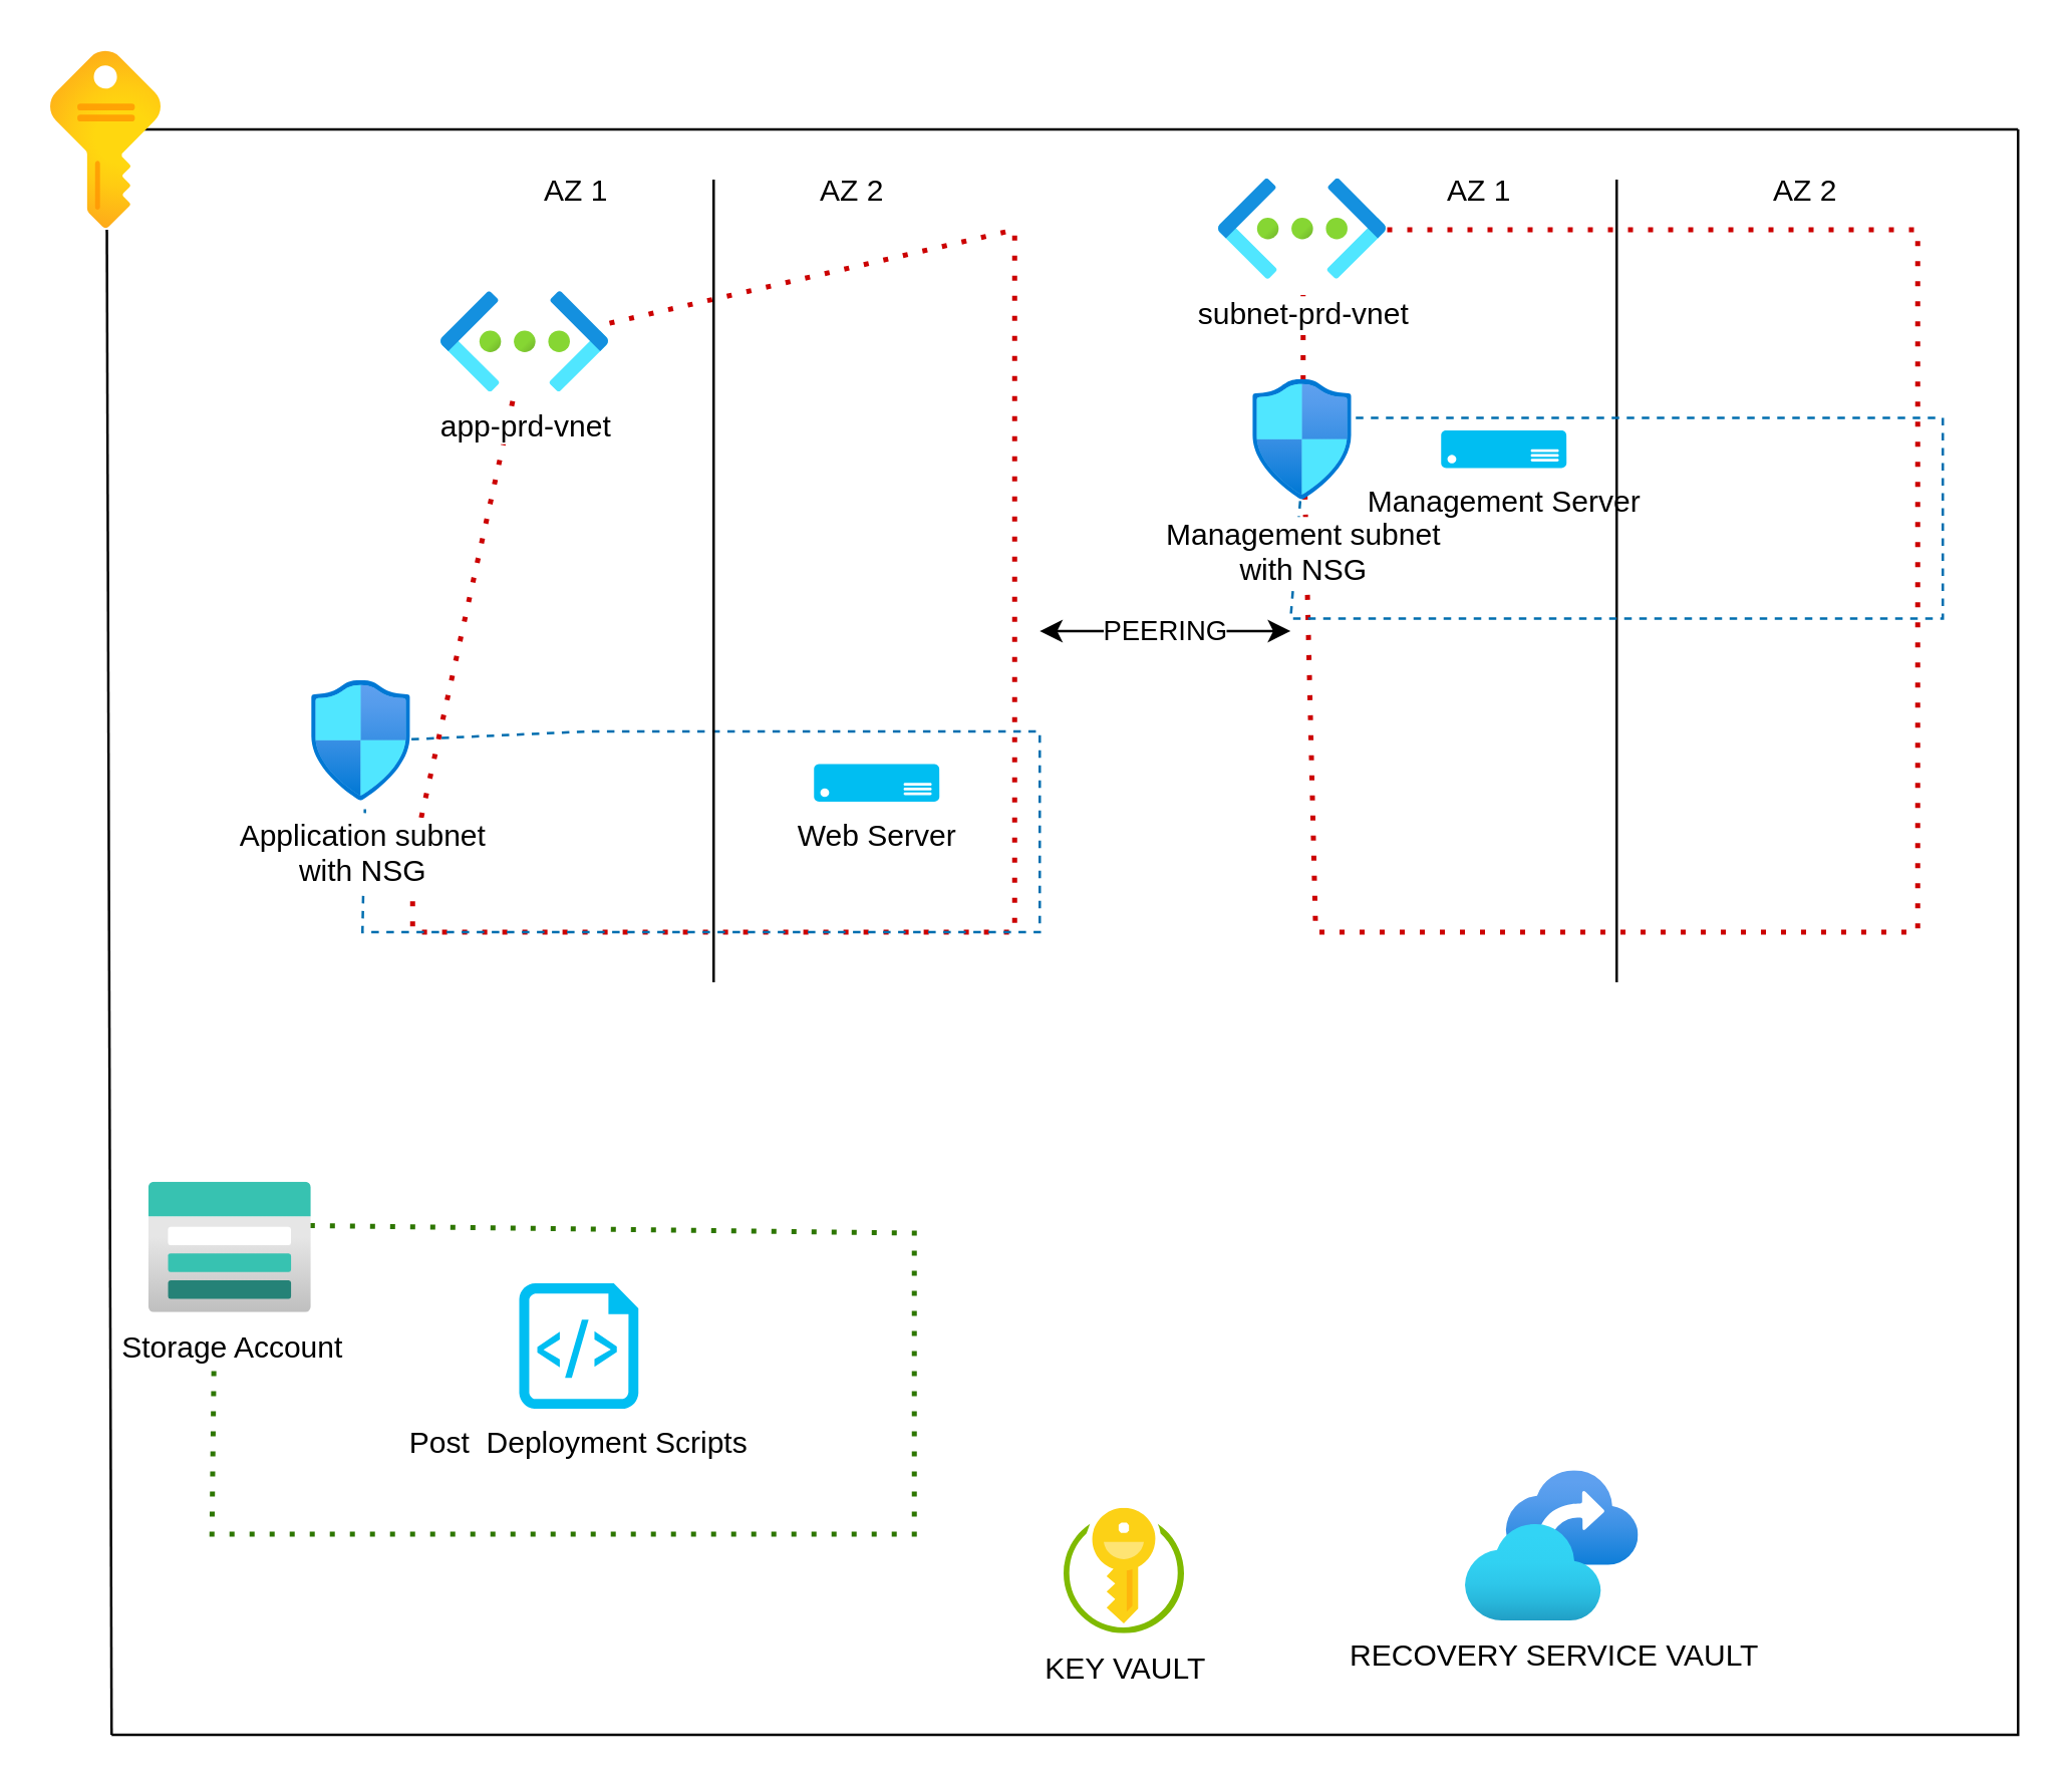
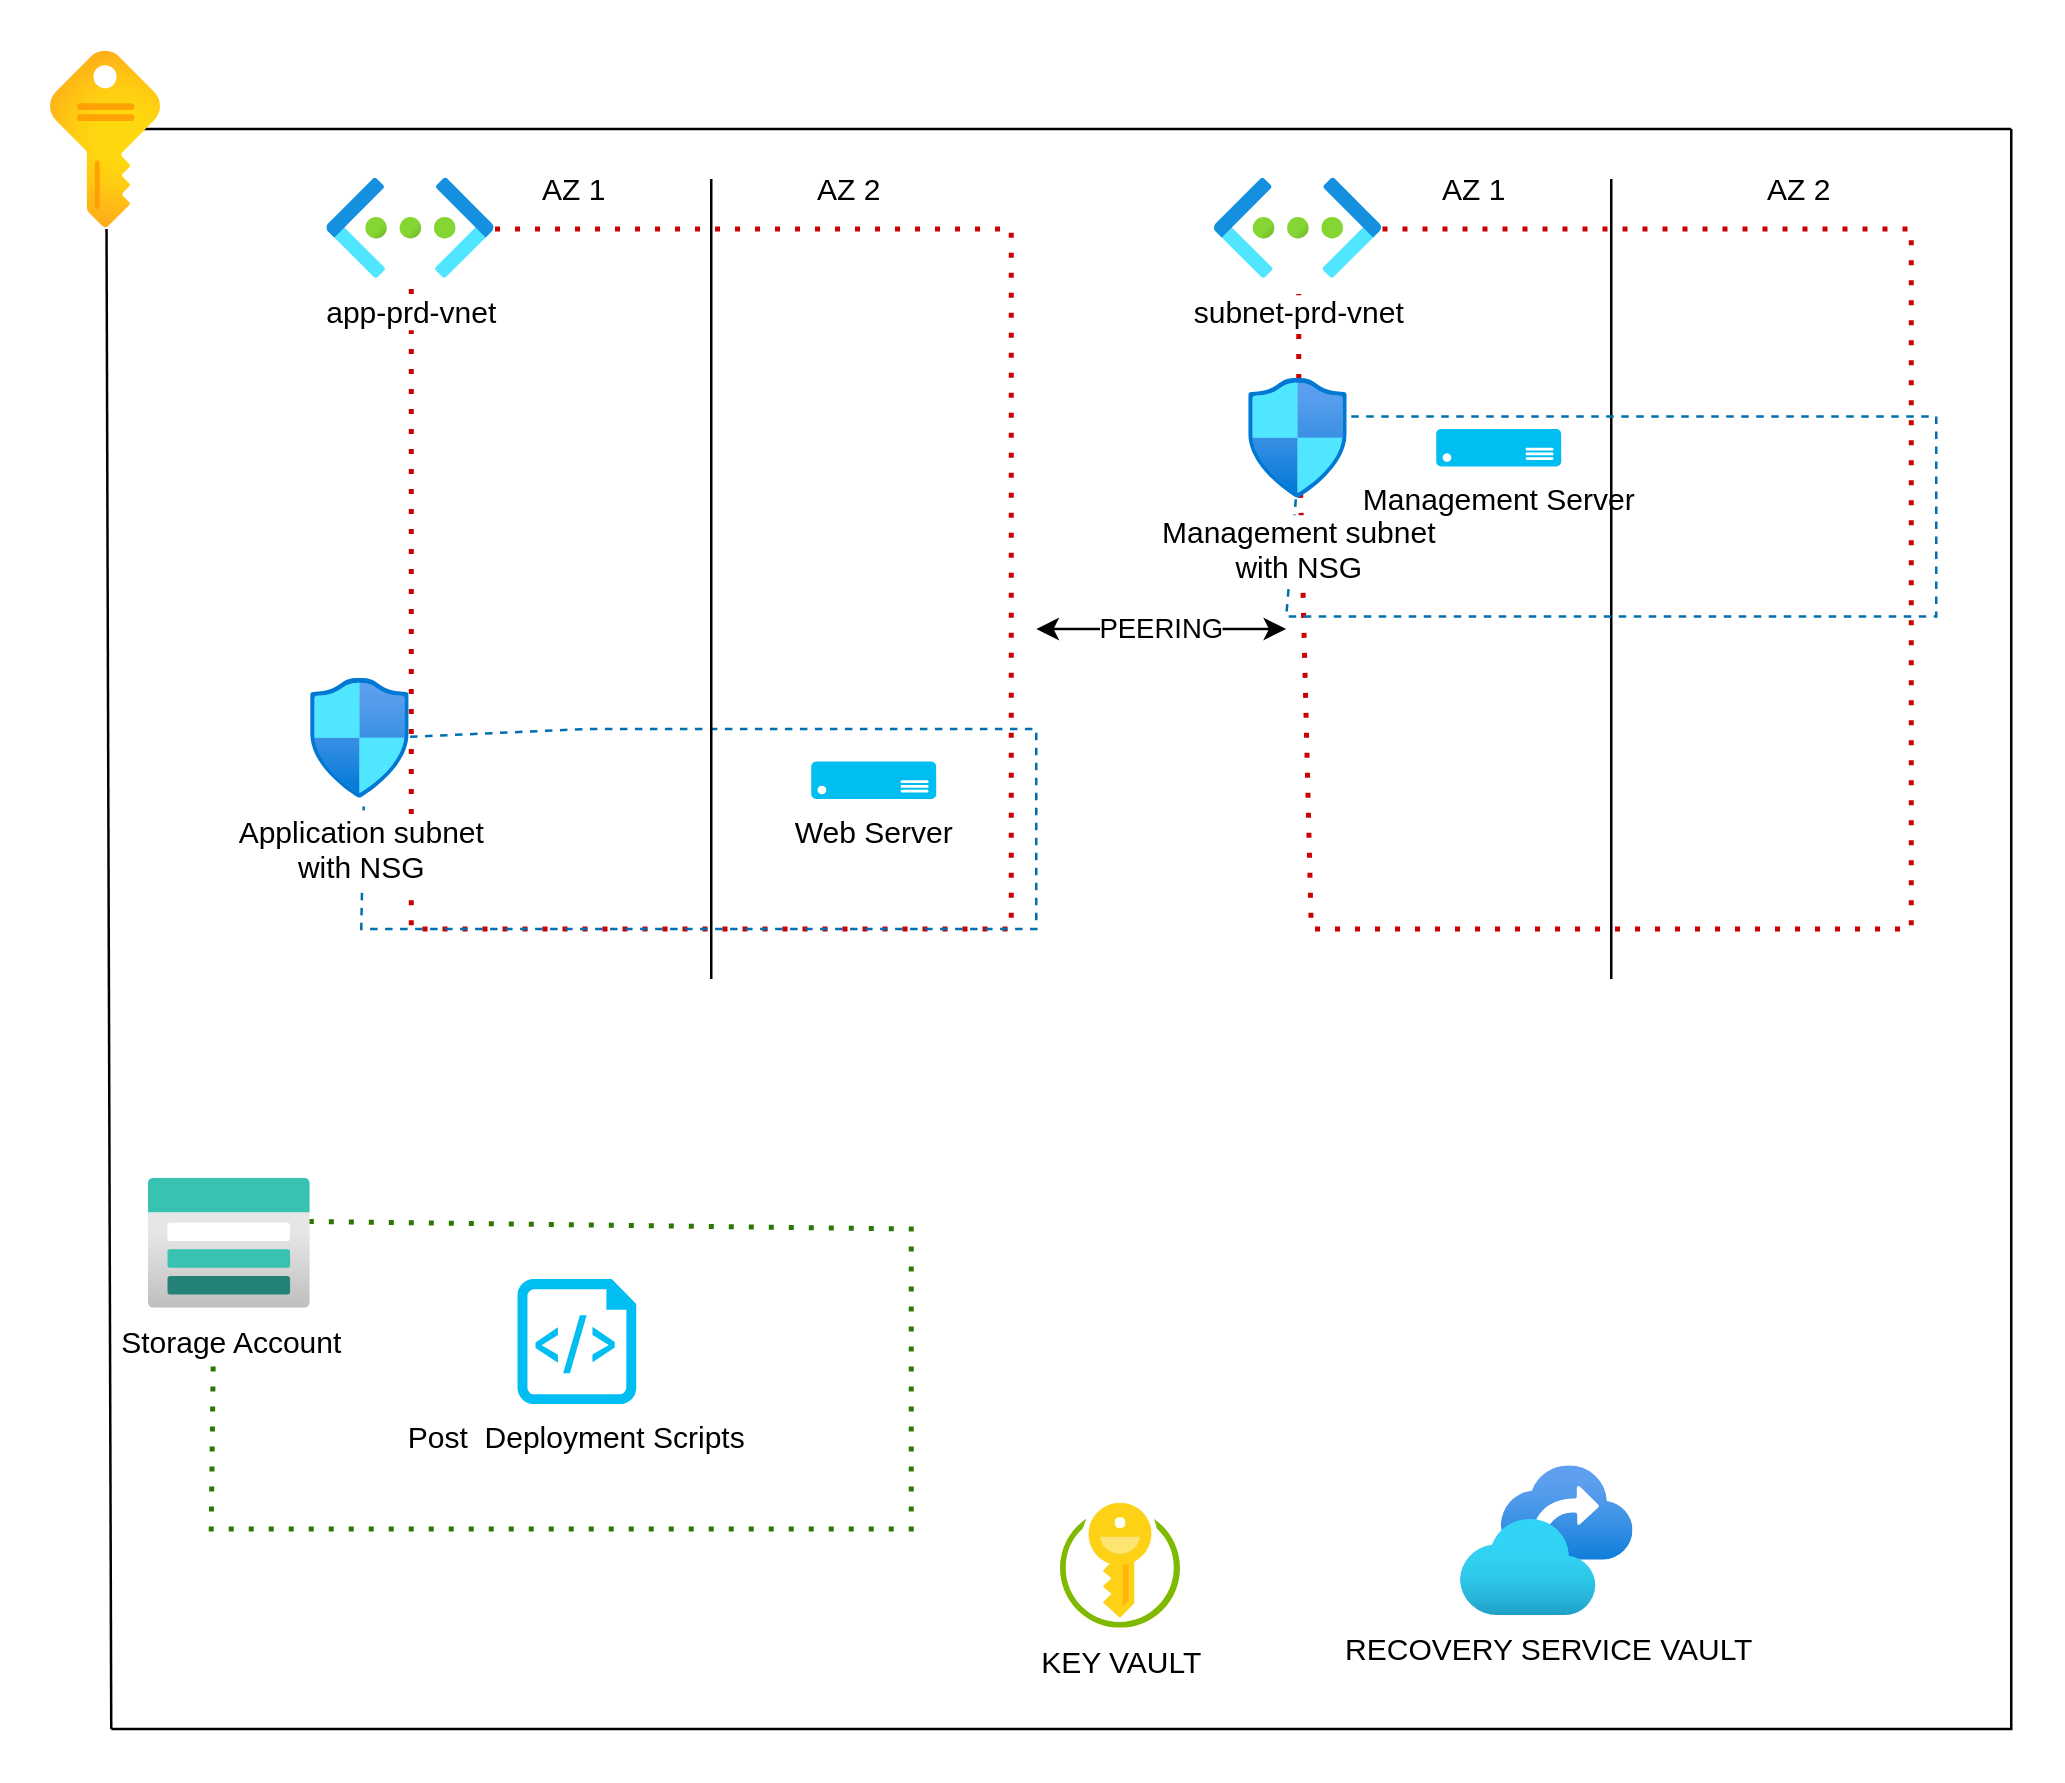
  <mxCell id="0" />
  <mxCell id="1" parent="0" />
  <mxCell id="2" value="" style="endArrow=none;html=1;rounded=0;" edge="1" parent="1"><mxGeometry width="50" height="50" relative="1" as="geometry"><mxPoint x="44" y="691" as="sourcePoint" /><mxPoint x="804" y="51" as="targetPoint" /><Array as="points"><mxPoint x="804" y="691" /></Array></mxGeometry></mxCell>
  <mxCell id="3" value="" style="endArrow=none;html=1;rounded=0;" edge="1" parent="1" target="21"><mxGeometry width="50" height="50" relative="1" as="geometry"><mxPoint x="44" y="691" as="sourcePoint" /><mxPoint x="44" y="111" as="targetPoint" /><Array as="points" /></mxGeometry></mxCell>
  <mxCell id="4" value="" style="endArrow=none;html=1;rounded=0;" edge="1" parent="1"><mxGeometry width="50" height="50" relative="1" as="geometry"><mxPoint x="54" y="51" as="sourcePoint" /><mxPoint x="804" y="51" as="targetPoint" /></mxGeometry></mxCell>
  <mxCell id="5" value="" style="endArrow=none;dashed=1;html=1;dashPattern=1 3;strokeWidth=2;rounded=0;fontColor=#FFFFFF;strokeColor=#CC0000;" edge="1" parent="1" target="22"><mxGeometry width="50" height="50" relative="1" as="geometry"><mxPoint x="164" y="341" as="sourcePoint" /><mxPoint x="159" y="121" as="targetPoint" /><Array as="points" /></mxGeometry></mxCell>
  <mxCell id="6" value="" style="endArrow=none;dashed=1;html=1;dashPattern=1 3;strokeWidth=2;rounded=0;fillColor=#a20025;strokeColor=#CC0000;" edge="1" parent="1" target="23"><mxGeometry width="50" height="50" relative="1" as="geometry"><mxPoint x="519" y="151" as="sourcePoint" /><mxPoint x="519" y="131" as="targetPoint" /><Array as="points" /></mxGeometry></mxCell>
  <mxCell id="7" value="PEERING" style="endArrow=classic;startArrow=classic;html=1;rounded=0;" edge="1" parent="1"><mxGeometry width="50" height="50" relative="1" as="geometry"><mxPoint x="414" y="251" as="sourcePoint" /><mxPoint x="514" y="251" as="targetPoint" /><mxPoint as="offset" /></mxGeometry></mxCell>
  <mxCell id="8" value="" style="endArrow=none;dashed=1;html=1;dashPattern=1 3;strokeWidth=2;rounded=0;fillColor=#a20025;strokeColor=#CC0000;" edge="1" parent="1" source="23"><mxGeometry width="50" height="50" relative="1" as="geometry"><mxPoint x="544" y="91" as="sourcePoint" /><mxPoint x="519.366" y="181" as="targetPoint" /><Array as="points"><mxPoint x="764" y="91" /><mxPoint x="764" y="371" /><mxPoint x="524" y="371" /></Array></mxGeometry></mxCell>
  <mxCell id="9" value="" style="endArrow=none;dashed=1;html=1;dashPattern=1 3;strokeWidth=2;rounded=0;fontColor=#FFFFFF;strokeColor=#CC0000;" edge="1" parent="1" source="22"><mxGeometry width="50" height="50" relative="1" as="geometry"><mxPoint x="184" y="91" as="sourcePoint" /><mxPoint x="164" y="341" as="targetPoint" /><Array as="points"><mxPoint x="404" y="91" /><mxPoint x="404" y="371" /><mxPoint x="164" y="371" /></Array></mxGeometry></mxCell>
  <mxCell id="10" value="" style="endArrow=none;dashed=1;html=1;rounded=0;fillColor=#1ba1e2;strokeColor=#006EAF;entryX=0.531;entryY=1.063;entryDx=0;entryDy=0;entryPerimeter=0;" edge="1" parent="1" source="24" target="24"><mxGeometry width="50" height="50" relative="1" as="geometry"><mxPoint x="174" y="291" as="sourcePoint" /><mxPoint x="159" y="341" as="targetPoint" /><Array as="points"><mxPoint x="234" y="291" /><mxPoint x="414" y="291" /><mxPoint x="414" y="371" /><mxPoint x="144" y="371" /></Array></mxGeometry></mxCell>
  <mxCell id="11" value="" style="endArrow=none;html=1;rounded=0;" edge="1" parent="1"><mxGeometry width="50" height="50" relative="1" as="geometry"><mxPoint x="284" y="391" as="sourcePoint" /><mxPoint x="284" y="71" as="targetPoint" /></mxGeometry></mxCell>
  <mxCell id="12" value="AZ 1" style="text;html=1;align=center;verticalAlign=middle;resizable=0;points=[];autosize=1;strokeColor=none;fillColor=none;" vertex="1" parent="1"><mxGeometry x="204" y="61" width="50" height="30" as="geometry" /></mxCell>
  <mxCell id="13" value="AZ 2" style="text;html=1;align=center;verticalAlign=middle;resizable=0;points=[];autosize=1;strokeColor=none;fillColor=none;" vertex="1" parent="1"><mxGeometry x="314" y="61" width="50" height="30" as="geometry" /></mxCell>
  <mxCell id="14" value="" style="endArrow=none;html=1;rounded=0;" edge="1" parent="1"><mxGeometry width="50" height="50" relative="1" as="geometry"><mxPoint x="644" y="391" as="sourcePoint" /><mxPoint x="644" y="71" as="targetPoint" /></mxGeometry></mxCell>
  <mxCell id="15" value="AZ 1" style="text;html=1;align=center;verticalAlign=middle;resizable=0;points=[];autosize=1;strokeColor=none;fillColor=none;" vertex="1" parent="1"><mxGeometry x="564" y="61" width="50" height="30" as="geometry" /></mxCell>
  <mxCell id="16" value="AZ 2" style="text;html=1;align=center;verticalAlign=middle;resizable=0;points=[];autosize=1;strokeColor=none;fillColor=none;" vertex="1" parent="1"><mxGeometry x="694" y="61" width="50" height="30" as="geometry" /></mxCell>
  <mxCell id="17" value="" style="endArrow=none;dashed=1;html=1;rounded=0;fillColor=#1ba1e2;strokeColor=#006EAF;entryX=0.475;entryY=0.958;entryDx=0;entryDy=0;entryPerimeter=0;" edge="1" parent="1" target="25"><mxGeometry width="50" height="50" relative="1" as="geometry"><mxPoint x="534" y="166" as="sourcePoint" /><mxPoint x="464" y="201" as="targetPoint" /><Array as="points"><mxPoint x="534" y="166" /><mxPoint x="774" y="166" /><mxPoint x="774" y="246" /><mxPoint x="514" y="246" /></Array></mxGeometry></mxCell>
  <mxCell id="18" value="" style="endArrow=none;dashed=1;html=1;dashPattern=1 3;strokeWidth=2;rounded=0;fillColor=#60a917;strokeColor=#2D7600;exitX=0.985;exitY=0.327;exitDx=0;exitDy=0;exitPerimeter=0;entryX=0.4;entryY=1.038;entryDx=0;entryDy=0;entryPerimeter=0;" edge="1" parent="1" source="28" target="28"><mxGeometry width="50" height="50" relative="1" as="geometry"><mxPoint x="144" y="489" as="sourcePoint" /><mxPoint x="84" y="561" as="targetPoint" /><Array as="points"><mxPoint x="364" y="491" /><mxPoint x="364" y="611" /><mxPoint x="84" y="611" /></Array></mxGeometry></mxCell>
  <mxCell id="19" value="KEY VAULT" style="image;sketch=0;aspect=fixed;html=1;points=[];align=center;fontSize=12;image=img/lib/mscae/Key_Vaults.svg;" vertex="1" parent="1"><mxGeometry x="424" y="601" width="48" height="50" as="geometry" /></mxCell>
  <mxCell id="20" value="RECOVERY SERVICE VAULT" style="image;aspect=fixed;html=1;points=[];align=center;fontSize=12;image=img/lib/azure2/management_governance/Recovery_Services_Vaults.svg;" vertex="1" parent="1"><mxGeometry x="584" y="586" width="69" height="60" as="geometry" /></mxCell>
  <mxCell id="21" value="" style="image;aspect=fixed;html=1;points=[];align=center;fontSize=12;image=img/lib/azure2/general/Subscriptions.svg;" vertex="1" parent="1"><mxGeometry x="20" y="20" width="44" height="71" as="geometry" /></mxCell>
- <mxCell id="22" value="app-prd-vnet" style="image;aspect=fixed;html=1;points=[];align=center;fontSize=12;image=img/lib/azure2/networking/Virtual_Networks.svg;" vertex="1" parent="1"><mxGeometry x="175.5" y="116" width="67" height="40" as="geometry" /></mxCell>
+ <mxCell id="22" value="app-prd-vnet" style="image;aspect=fixed;html=1;points=[];align=center;fontSize=12;image=img/lib/azure2/networking/Virtual_Networks.svg;" vertex="1" parent="1"><mxGeometry x="130.5" y="71" width="67" height="40" as="geometry" /></mxCell>
  <mxCell id="23" value="subnet-prd-vnet" style="image;aspect=fixed;html=1;points=[];align=center;fontSize=12;image=img/lib/azure2/networking/Virtual_Networks.svg;" vertex="1" parent="1"><mxGeometry x="485.5" y="71" width="67" height="40" as="geometry" /></mxCell>
  <mxCell id="24" value="Application subnet &lt;br&gt;with NSG" style="image;aspect=fixed;html=1;points=[];align=center;fontSize=12;image=img/lib/azure2/networking/Network_Security_Groups.svg;" vertex="1" parent="1"><mxGeometry x="124" y="271" width="39.53" height="48" as="geometry" /></mxCell>
  <mxCell id="25" value="Management subnet &lt;br&gt;with NSG" style="image;aspect=fixed;html=1;points=[];align=center;fontSize=12;image=img/lib/azure2/networking/Network_Security_Groups.svg;" vertex="1" parent="1"><mxGeometry x="499.23" y="151" width="39.53" height="48" as="geometry" /></mxCell>
  <mxCell id="26" value="Management Server" style="verticalLabelPosition=bottom;html=1;verticalAlign=top;align=center;strokeColor=none;fillColor=#00BEF2;shape=mxgraph.azure.server;" vertex="1" parent="1"><mxGeometry x="574" y="171" width="50" height="15" as="geometry" /></mxCell>
  <mxCell id="27" value="Web Server" style="verticalLabelPosition=bottom;html=1;verticalAlign=top;align=center;strokeColor=none;fillColor=#00BEF2;shape=mxgraph.azure.server;" vertex="1" parent="1"><mxGeometry x="324" y="304" width="50" height="15" as="geometry" /></mxCell>
  <mxCell id="28" value="Storage Account" style="image;aspect=fixed;html=1;points=[];align=center;fontSize=12;image=img/lib/azure2/storage/Storage_Accounts.svg;" vertex="1" parent="1"><mxGeometry x="59" y="471" width="65" height="52" as="geometry" /></mxCell>
  <mxCell id="29" value="Post&amp;nbsp; Deployment Scripts" style="verticalLabelPosition=bottom;html=1;verticalAlign=top;align=center;strokeColor=none;fillColor=#00BEF2;shape=mxgraph.azure.script_file;pointerEvents=1;" vertex="1" parent="1"><mxGeometry x="206.5" y="511" width="47.5" height="50" as="geometry" /></mxCell>
